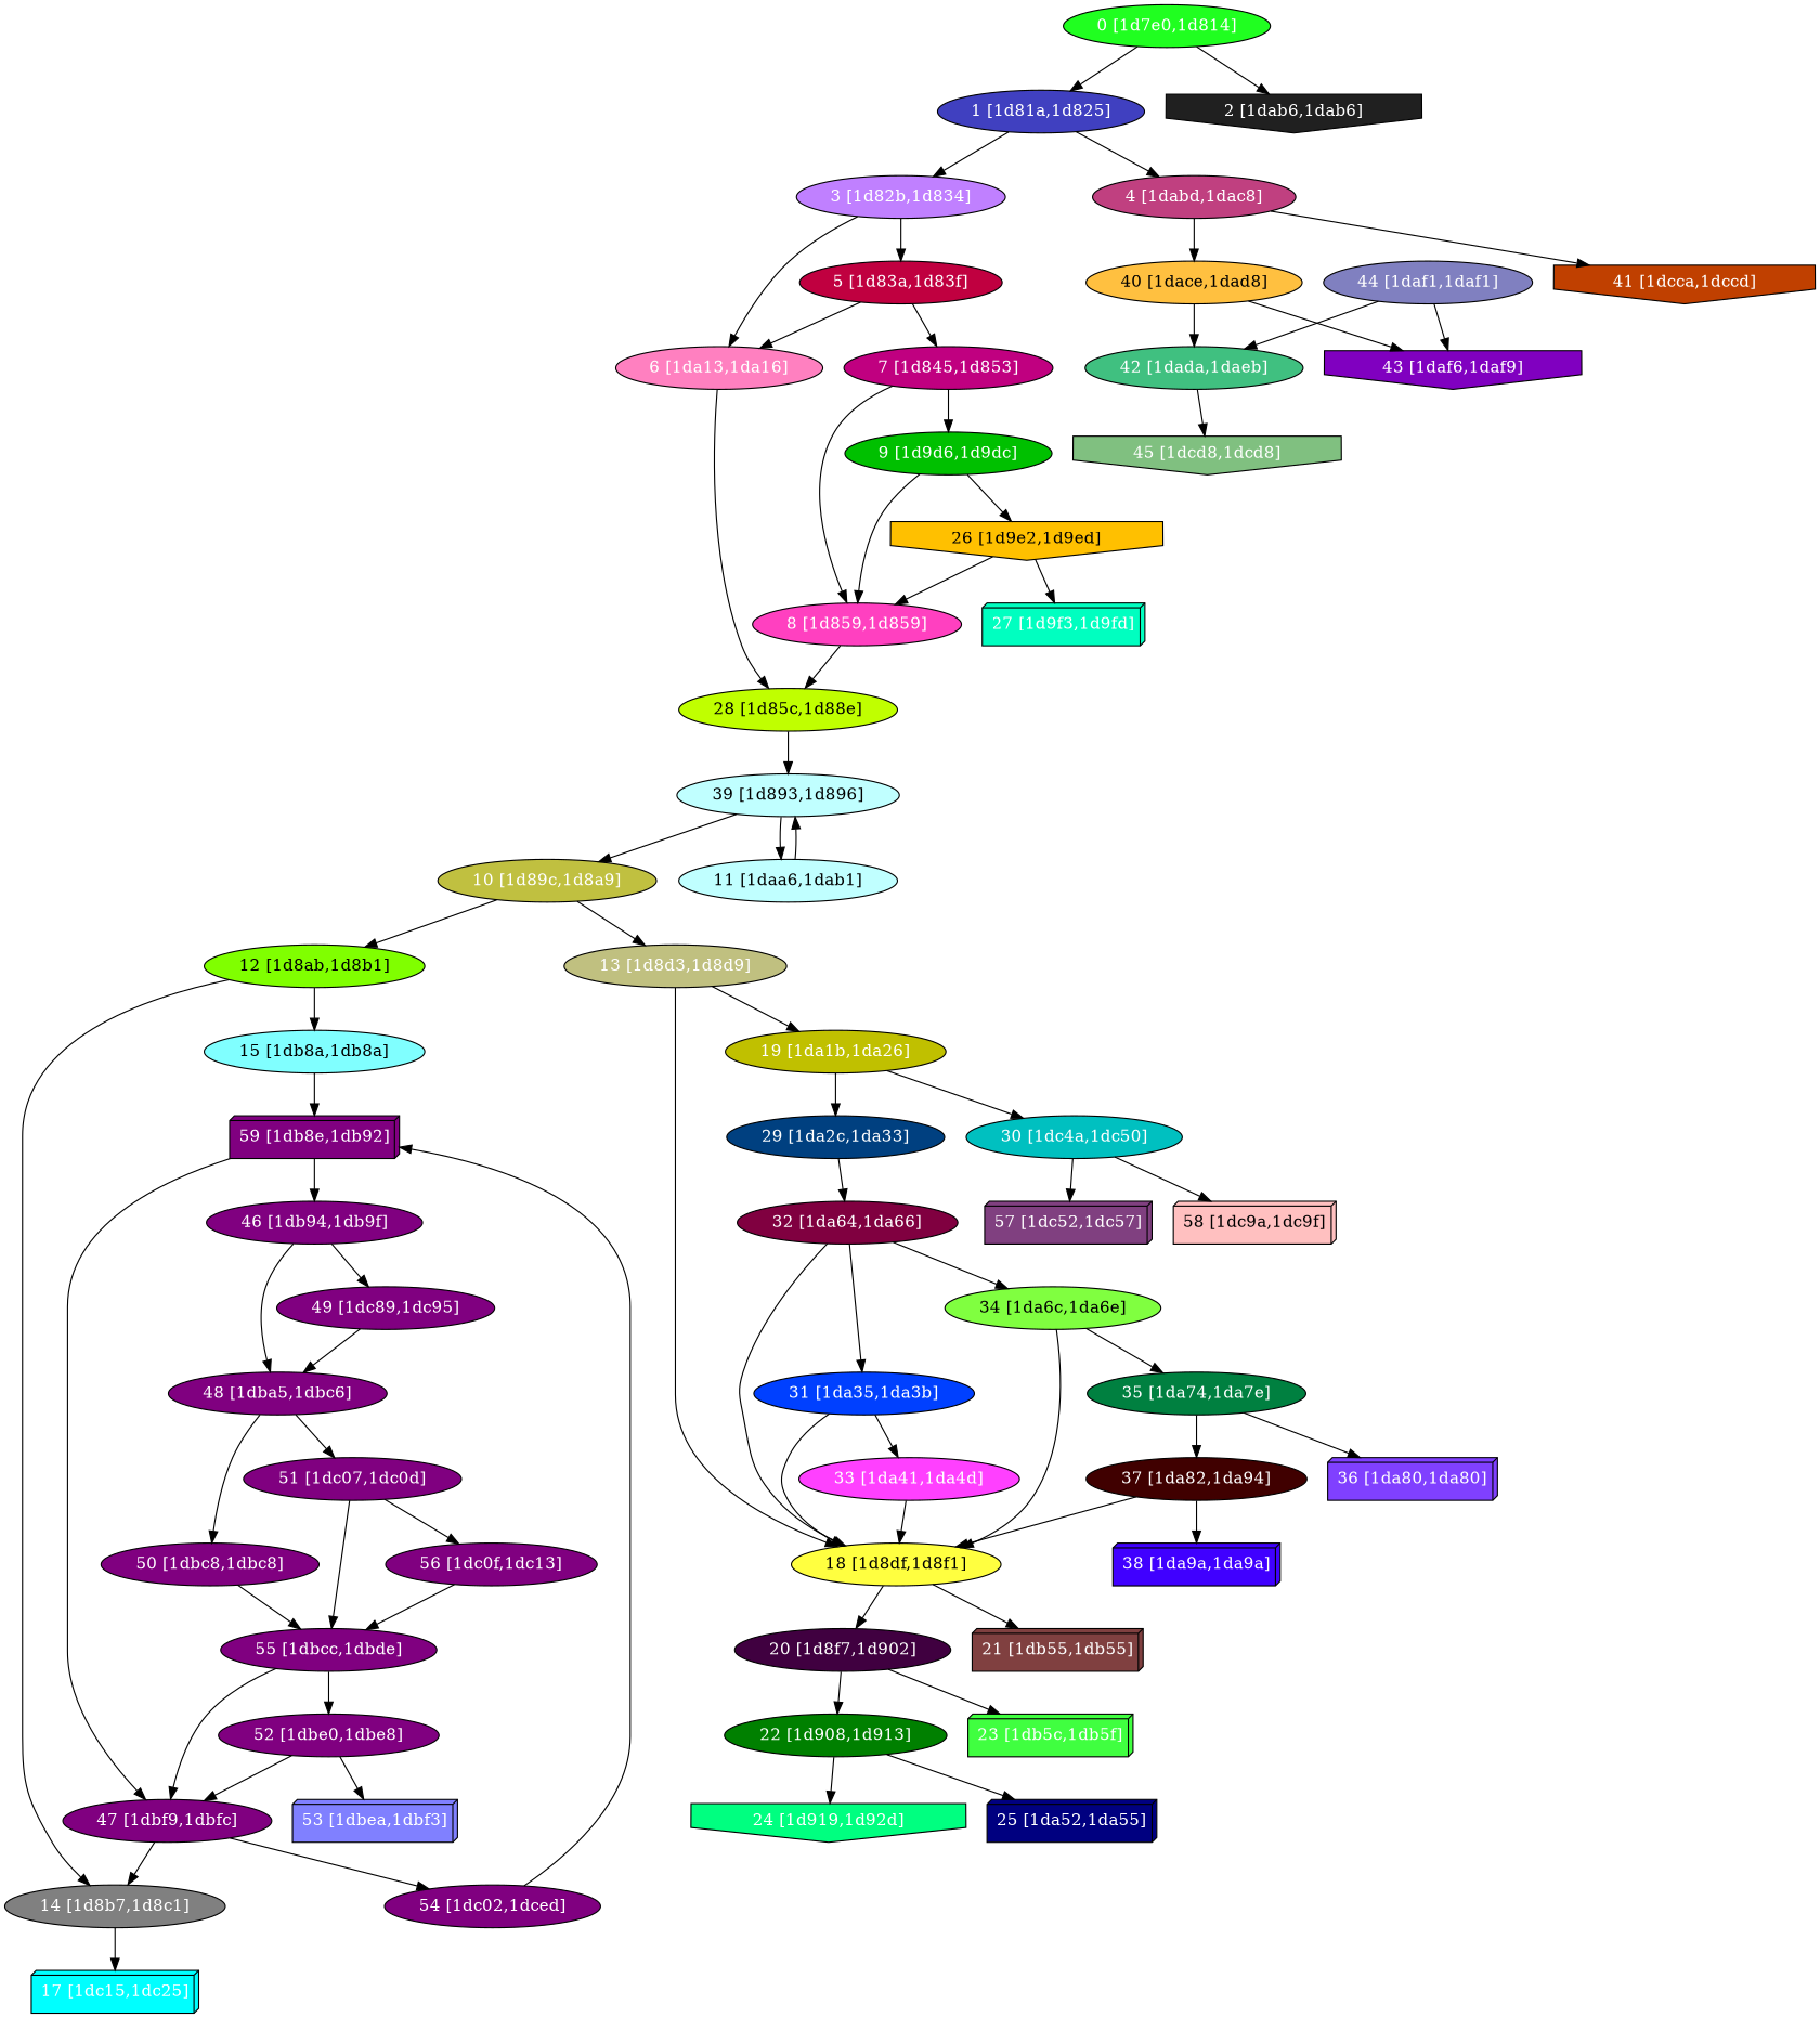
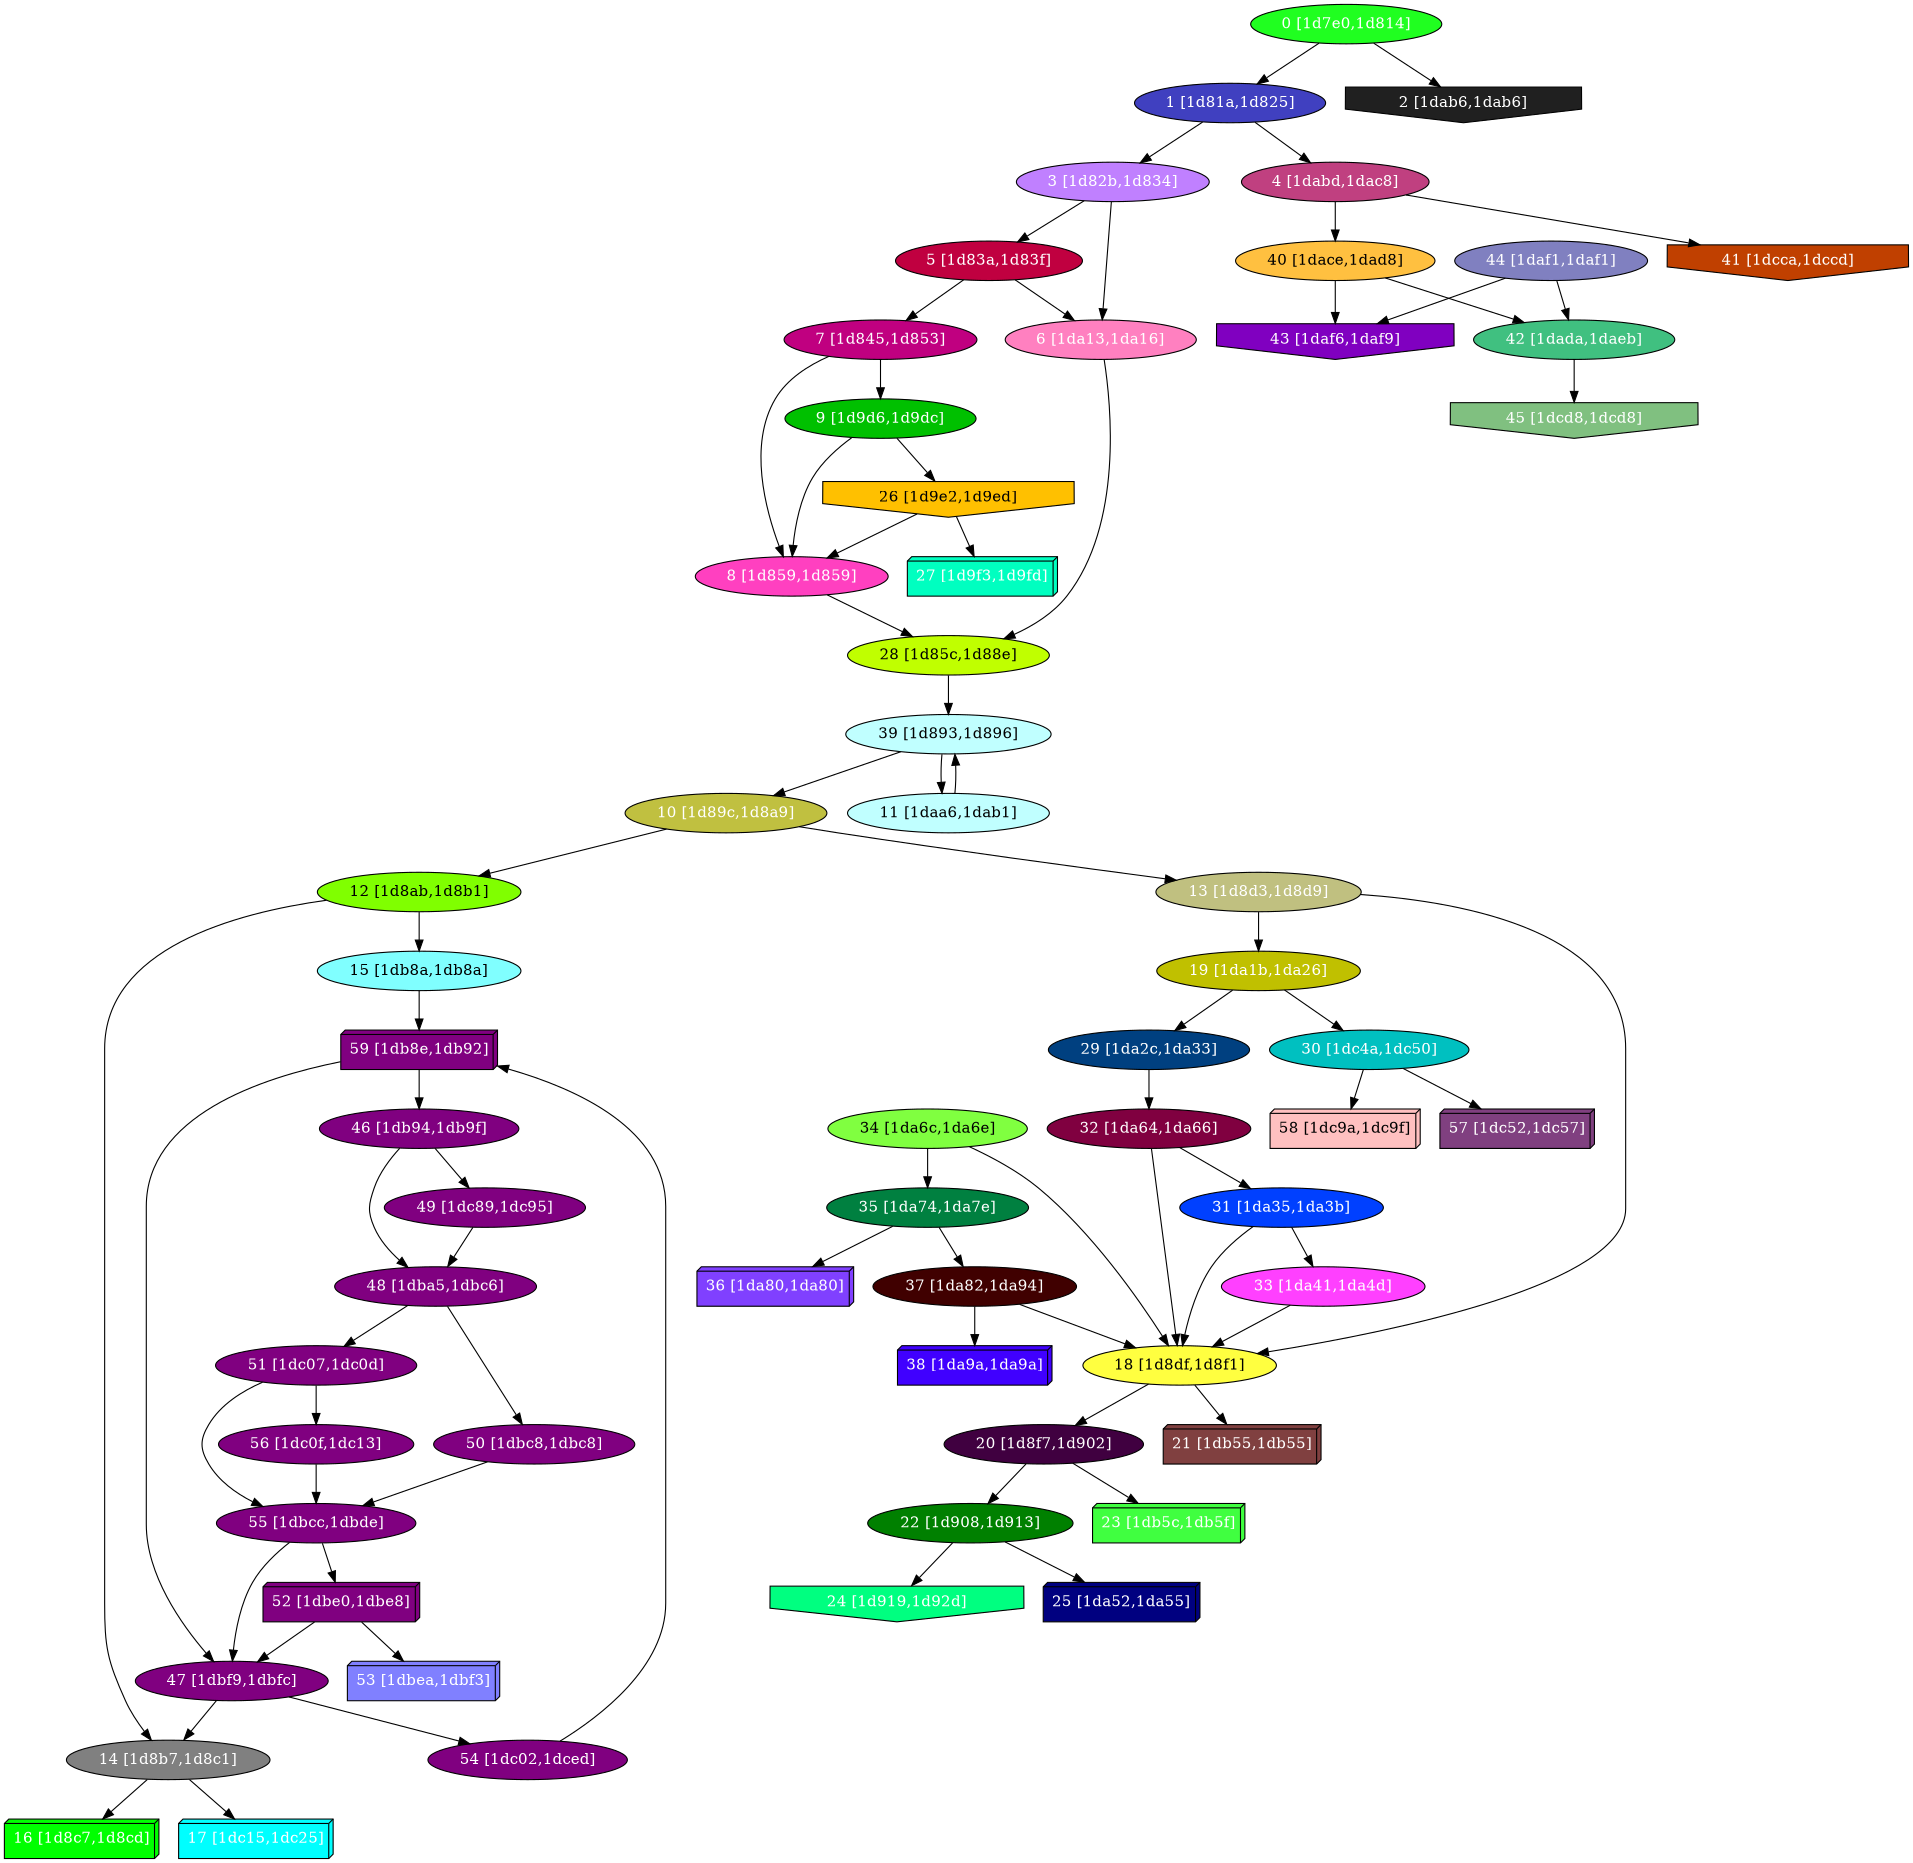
  digraph {
    node [fillcolor="#800080" fontcolor="#ffffff" shape=oval style=filled]
    n1 [fillcolor="#20FF20" label="0 [1d7e0,1d814]"]
    n2 [fillcolor="#4040C0" label="1 [1d81a,1d825]"]
    n3 [fillcolor="#202020" label="2 [1dab6,1dab6]" shape=invhouse]
    n4 [fillcolor="#C080FF" label="3 [1d82b,1d834]"]
    n5 [fillcolor="#C04080" label="4 [1dabd,1dac8]"]
    n6 [fillcolor="#C00040" label="5 [1d83a,1d83f]"]
    n7 [fillcolor="#FF80C0" label="6 [1da13,1da16]"]
    n8 [fillcolor="#FFC040" fontcolor="#000000" label="40 [1dace,1dad8]"]
    n9 [fillcolor="#C04000" label="41 [1dcca,1dccd]" shape=invhouse]
    n10 [fillcolor="#C00080" label="7 [1d845,1d853]"]
    n11 [fillcolor="#C0FF00" fontcolor="#000000" label="28 [1d85c,1d88e]"]
    n12 [fillcolor="#40C080" label="42 [1dada,1daeb]"]
    n13 [fillcolor="#8000C0" label="43 [1daf6,1daf9]" shape=invhouse]
    n14 [fillcolor="#FF40C0" label="8 [1d859,1d859]"]
    n15 [fillcolor="#00C000" label="9 [1d9d6,1d9dc]"]
    n16 [fillcolor="#C0FFFF" fontcolor="#000000" label="39 [1d893,1d896]"]
    n17 [fillcolor="#FFC000" fontcolor="#000000" label="26 [1d9e2,1d9ed]" shape=invhouse]
    n18 [fillcolor="#00FFC0" label="27 [1d9f3,1d9fd]" shape=box3d]
    n19 [fillcolor="#C0C040" label="10 [1d89c,1d8a9]"]
    n20 [fillcolor="#80FF00" fontcolor="#000000" label="12 [1d8ab,1d8b1]"]
    n21 [fillcolor="#C0C080" label="13 [1d8d3,1d8d9]"]
    n22 [fillcolor="#808080" label="14 [1d8b7,1d8c1]"]
    n23 [fillcolor="#80FFFF" fontcolor="#000000" label="15 [1db8a,1db8a]"]
    n24 [fillcolor="#FFFF40" fontcolor="#000000" label="18 [1d8df,1d8f1]"]
    n25 [fillcolor="#C0C000" label="19 [1da1b,1da26]"]
    n26 [fillcolor="#C0FFFF" fontcolor="#000000" label="11 [1daa6,1dab1]"]
+   n27 [fillcolor="#00FF00" label="16 [1d8c7,1d8cd]" shape=box3d]
    n28 [fillcolor="#00FFFF" label="17 [1dc15,1dc25]" shape=box3d]
    n29 [label="59 [1db8e,1db92]" shape=box3d]
    n30 [fillcolor="#400040" label="20 [1d8f7,1d902]"]
    n31 [fillcolor="#804040" label="21 [1db55,1db55]" shape=box3d]
    n32 [fillcolor="#004080" label="29 [1da2c,1da33]"]
    n33 [fillcolor="#00C0C0" label="30 [1dc4a,1dc50]"]
    n34 [label="46 [1db94,1db9f]"]
    n35 [label="47 [1dbf9,1dbfc]"]
    n36 [fillcolor="#008000" label="22 [1d908,1d913]"]
    n37 [fillcolor="#40FF40" label="23 [1db5c,1db5f]" shape=box3d]
    n38 [fillcolor="#800040" label="32 [1da64,1da66]"]
    n39 [fillcolor="#804080" label="57 [1dc52,1dc57]" shape=box3d]
    n40 [fillcolor="#FFC0C0" fontcolor="#000000" label="58 [1dc9a,1dc9f]" shape=box3d]
    n41 [fillcolor="#00FF80" label="24 [1d919,1d92d]" shape=invhouse]
    n42 [fillcolor="#000080" label="25 [1da52,1da55]" shape=box3d]
    n43 [fillcolor="#0040FF" label="31 [1da35,1da3b]"]
    n44 [fillcolor="#FF40FF" label="33 [1da41,1da4d]"]
    n45 [fillcolor="#80FF40" fontcolor="#000000" label="34 [1da6c,1da6e]"]
    n46 [fillcolor="#008040" label="35 [1da74,1da7e]"]
    n47 [fillcolor="#8040FF" label="36 [1da80,1da80]" shape=box3d]
    n48 [fillcolor="#400000" label="37 [1da82,1da94]"]
    n49 [fillcolor="#4000FF" label="38 [1da9a,1da9a]" shape=box3d]
    n50 [fillcolor="#80C080" label="45 [1dcd8,1dcd8]" shape=invhouse]
    n51 [fillcolor="#8080C0" label="44 [1daf1,1daf1]"]
    n52 [label="48 [1dba5,1dbc6]"]
    n53 [label="49 [1dc89,1dc95]"]
    n54 [label="50 [1dbc8,1dbc8]"]
    n55 [label="51 [1dc07,1dc0d]"]
    n56 [label="54 [1dc02,1dced]"]
    n57 [label="55 [1dbcc,1dbde]"]
    n58 [label="56 [1dc0f,1dc13]"]
-   n59 [label="52 [1dbe0,1dbe8]"]
+   n59 [label="52 [1dbe0,1dbe8]" shape=box3d]
    n60 [fillcolor="#8080FF" label="53 [1dbea,1dbf3]" shape=box3d]
    n1 -> n2
    n1 -> n3
    n2 -> n4
    n2 -> n5
    n4 -> n6
    n4 -> n7
    n5 -> n8
    n5 -> n9
    n6 -> n7
    n6 -> n10
    n7 -> n11
    n8 -> n12
    n8 -> n13
    n10 -> n14
    n10 -> n15
    n11 -> n16
    n12 -> n50
    n14 -> n11
    n15 -> n14
    n15 -> n17
    n16 -> n19
    n16 -> n26
    n17 -> n14
    n17 -> n18
    n19 -> n20
    n19 -> n21
    n20 -> n22
    n20 -> n23
    n21 -> n24
    n21 -> n25
+   n22 -> n27
    n22 -> n28
    n23 -> n29
    n24 -> n30
    n24 -> n31
    n25 -> n32
    n25 -> n33
    n26 -> n16
    n29 -> n34
    n29 -> n35
    n30 -> n36
    n30 -> n37
    n32 -> n38
    n33 -> n39
    n33 -> n40
    n34 -> n52
    n34 -> n53
    n35 -> n22
    n35 -> n56
    n36 -> n41
    n36 -> n42
    n38 -> n24
    n38 -> n43
-   n38 -> n45
    n43 -> n24
    n43 -> n44
    n44 -> n24
    n45 -> n24
    n45 -> n46
    n46 -> n47
    n46 -> n48
    n48 -> n24
    n48 -> n49
    n51 -> n12
    n51 -> n13
    n52 -> n54
    n52 -> n55
    n53 -> n52
    n54 -> n57
    n55 -> n57
    n55 -> n58
    n56 -> n29
    n57 -> n35
    n57 -> n59
    n58 -> n57
    n59 -> n35
    n59 -> n60
  }
